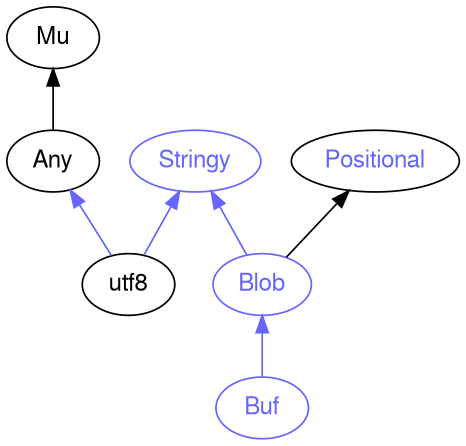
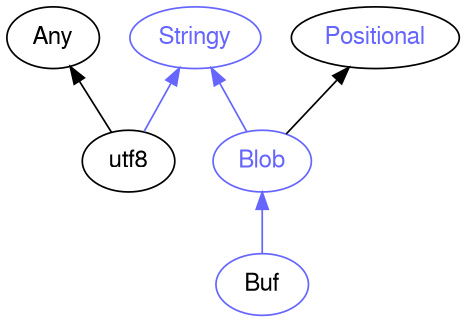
  digraph {
    rankdir=BT
    splines=polyline
    node [color="#000000" fontcolor="#6666FF" fontname=FreeSans]
    edge [color="#000000"]
    Positional
    Blob [color="#6666FF"]
    Stringy [color="#6666FF"]
-   Mu [fontcolor="#000000"]
    Any [fontcolor="#000000"]
    utf8 [fontcolor="#000000"]
-   Buf [color="#6666FF"]
+   Buf [color="#6666FF" fontcolor="#000000"]
    Blob -> Positional
    Blob -> Stringy [color="#6666FF"]
-   Any -> Mu
    utf8 -> Stringy [color="#6666FF"]
-   utf8 -> Any [color="#6666FF"]
+   utf8 -> Any
    Buf -> Blob [color="#6666FF"]
  }
